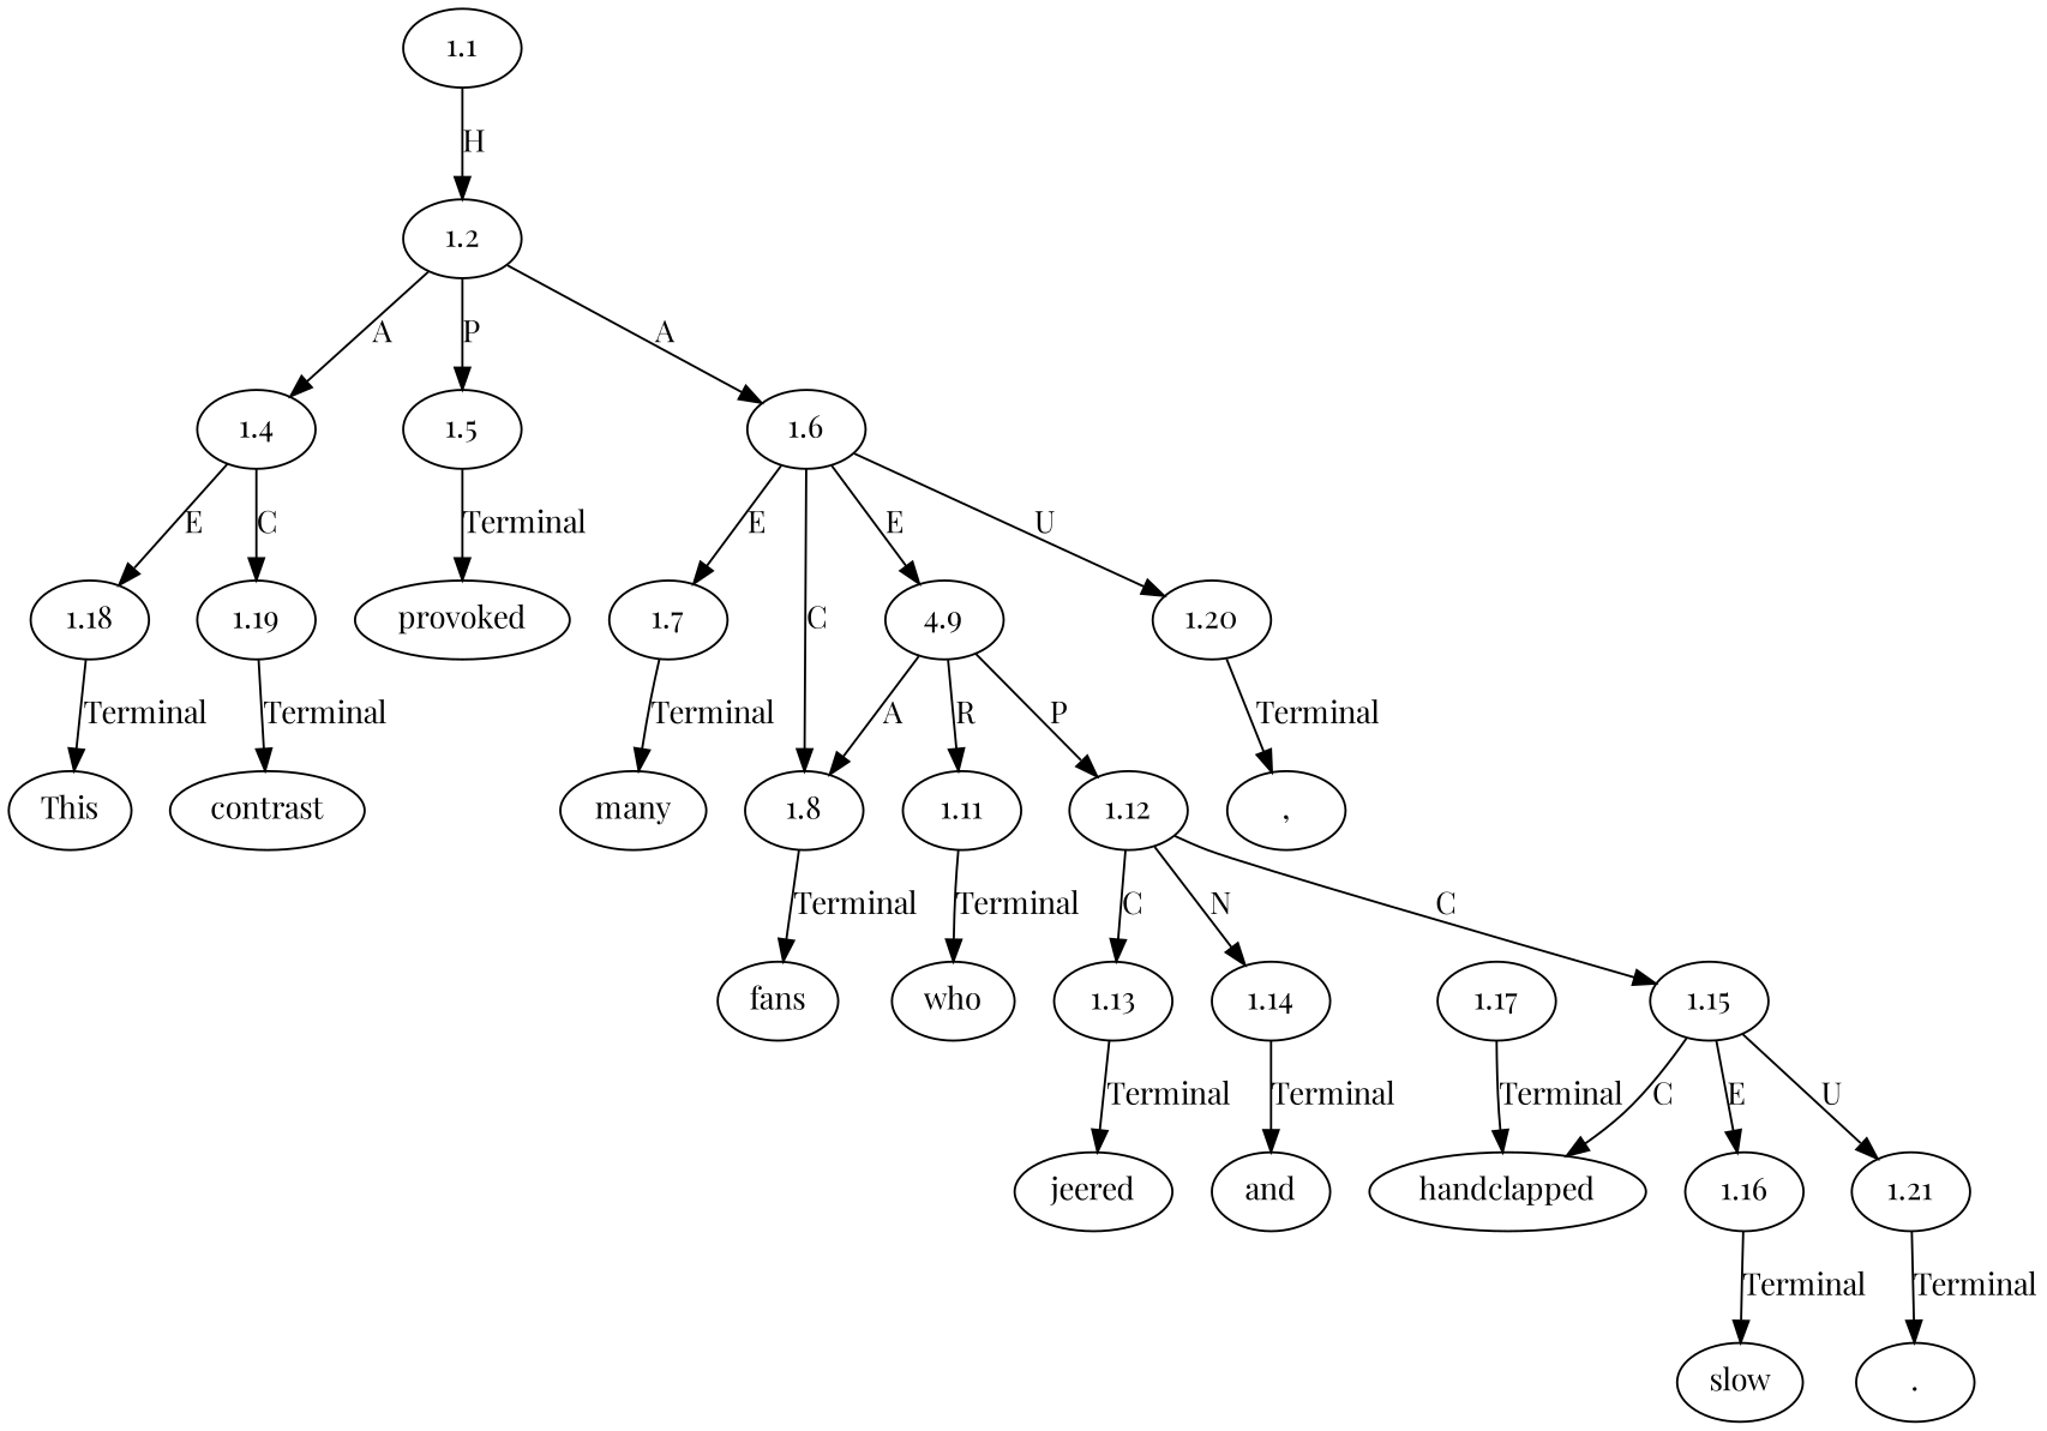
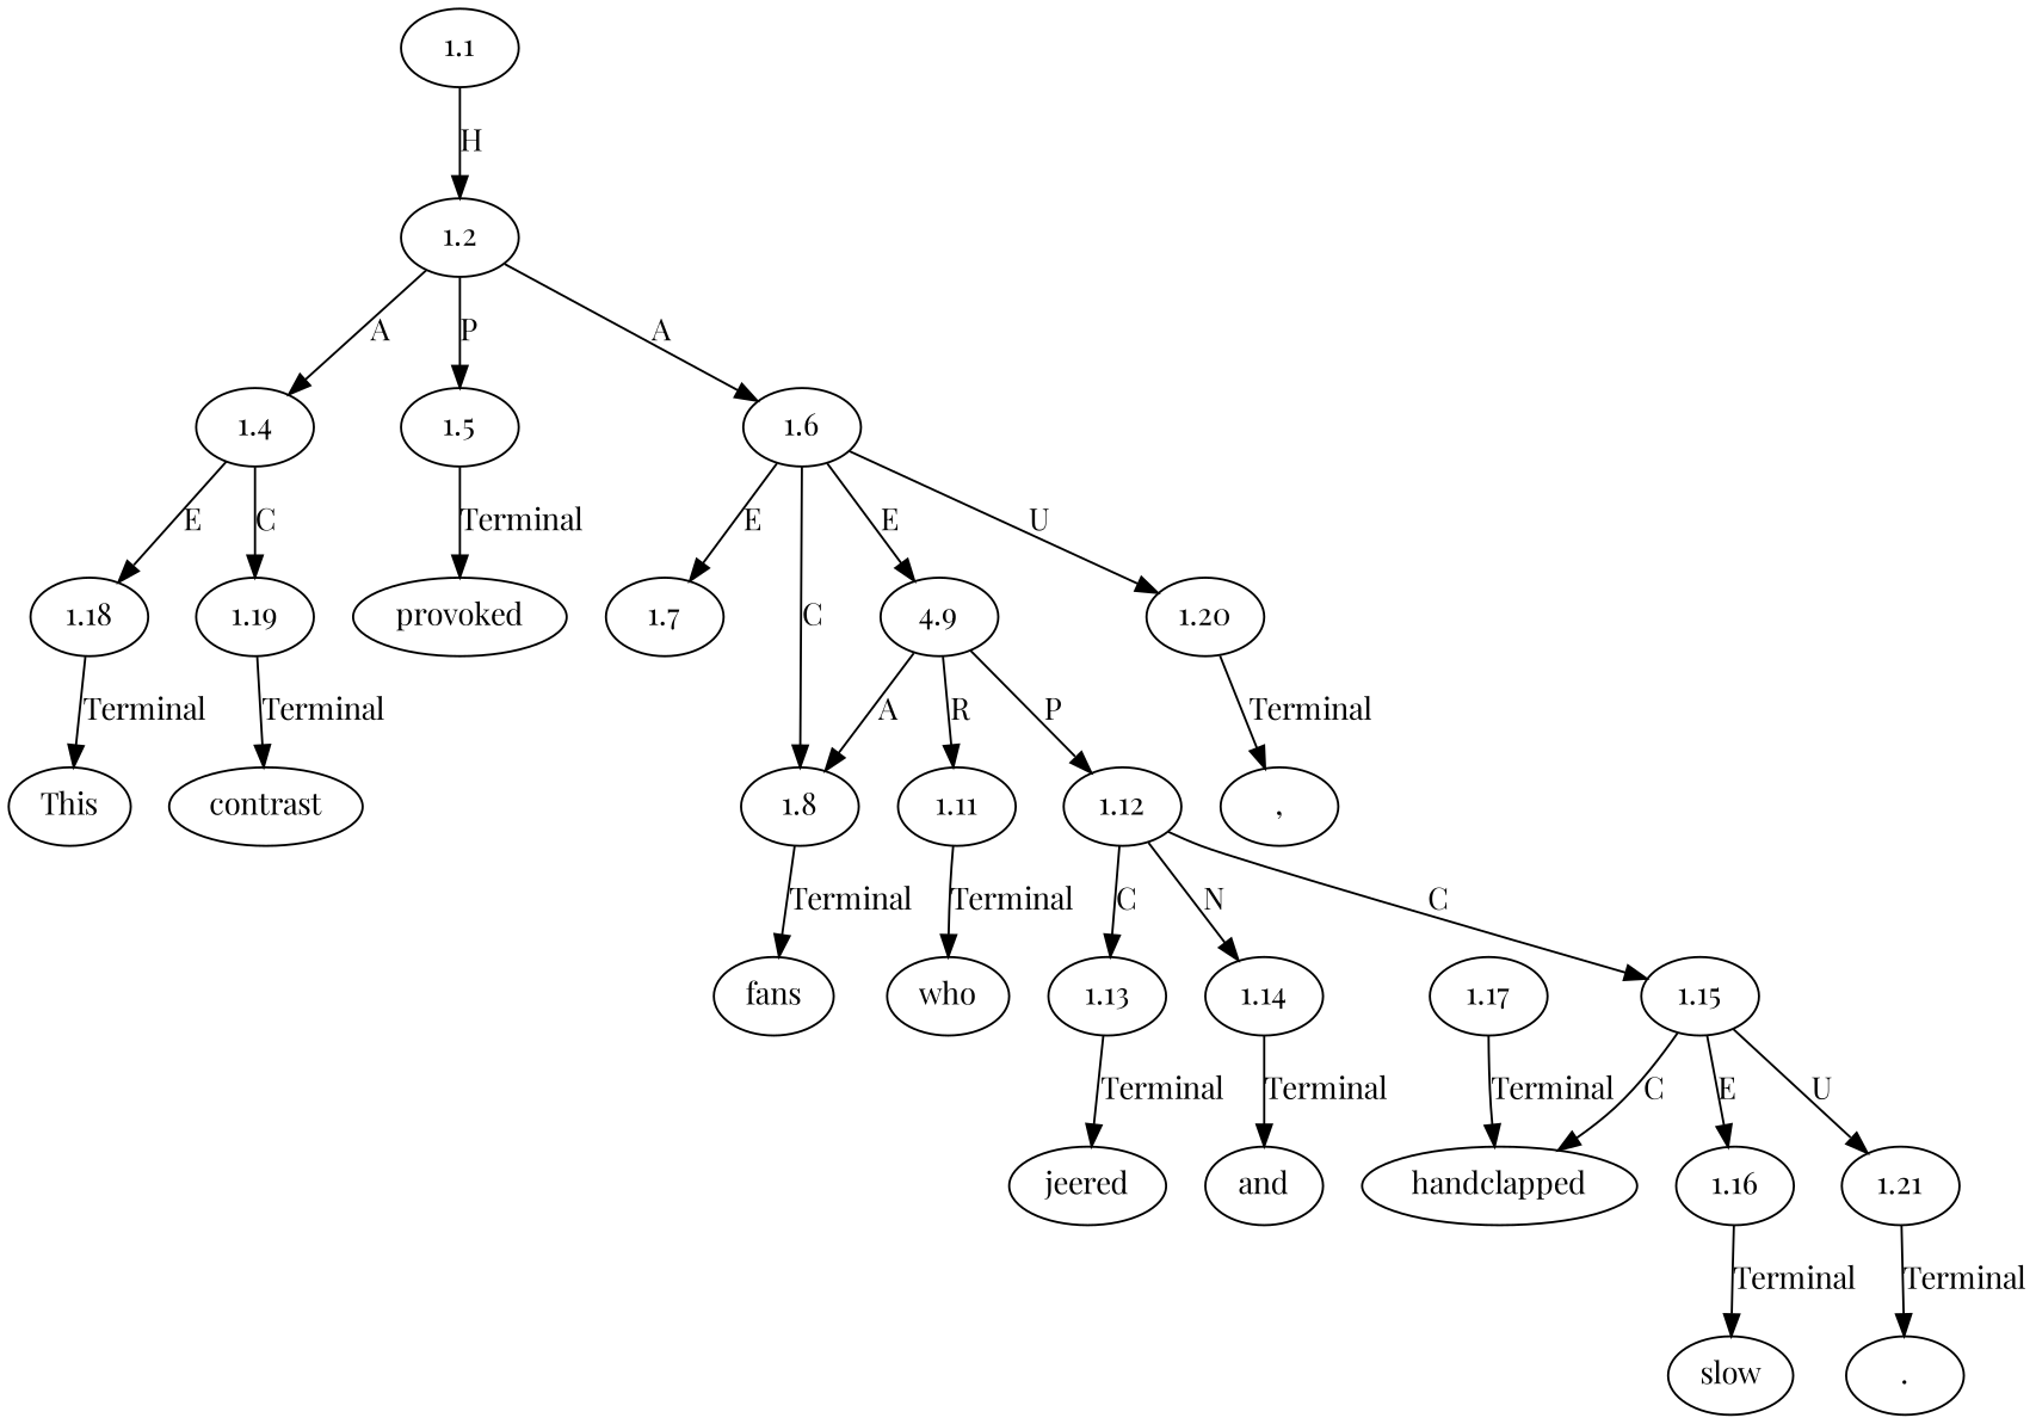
  digraph {
    fontname="Playfair Display"
    node [fontname="Playfair Display" ordering=out]
    edge [fontname="Playfair Display" ordering=out]
    n1 [label=This]
    n2 [label=slow]
    n3 [label=handclapped]
    n4 [label="."]
    n5 [label=contrast]
    n6 [label=provoked]
-   n7 [label=many]
    n8 [label=fans]
    n9 [label=","]
    n10 [label=who]
    n11 [label=jeered]
    n12 [label=and]
    n13 [label=1.1]
    n14 [label=1.2]
    n15 [label=1.4]
    n16 [label=1.5]
    n17 [label=1.6]
    n18 [label=1.18]
    n19 [label=1.19]
    n20 [label=1.7]
    n21 [label=1.8]
    n22 [label=4.9]
    n23 [label=1.20]
    n24 [label=1.11]
    n25 [label=1.12]
    n26 [label=1.13]
    n27 [label=1.14]
    n28 [label=1.15]
    n29 [label=1.16]
    n30 [label=1.21]
    n31 [label=1.17]
    n13 -> n14 [label=H]
    n14 -> n15 [label=A]
    n14 -> n16 [label=P]
    n14 -> n17 [label=A]
    n15 -> n18 [label=E]
    n15 -> n19 [label=C]
    n16 -> n6 [label=Terminal]
    n17 -> n20 [label=E]
    n17 -> n21 [label=C]
    n17 -> n22 [label=E]
    n17 -> n23 [label=U]
    n18 -> n1 [label=Terminal]
    n19 -> n5 [label=Terminal]
-   n20 -> n7 [label=Terminal]
    n21 -> n8 [label=Terminal]
    n22 -> n21 [label=A]
    n22 -> n24 [label=R]
    n22 -> n25 [label=P]
    n23 -> n9 [label=Terminal]
    n24 -> n10 [label=Terminal]
    n25 -> n26 [label=C]
    n25 -> n27 [label=N]
    n25 -> n28 [label=C]
    n26 -> n11 [label=Terminal]
    n27 -> n12 [label=Terminal]
    n28 -> n3 [label=C]
    n28 -> n29 [label=E]
    n28 -> n30 [label=U]
    n29 -> n2 [label=Terminal]
    n30 -> n4 [label=Terminal]
    n31 -> n3 [label=Terminal]
  }
